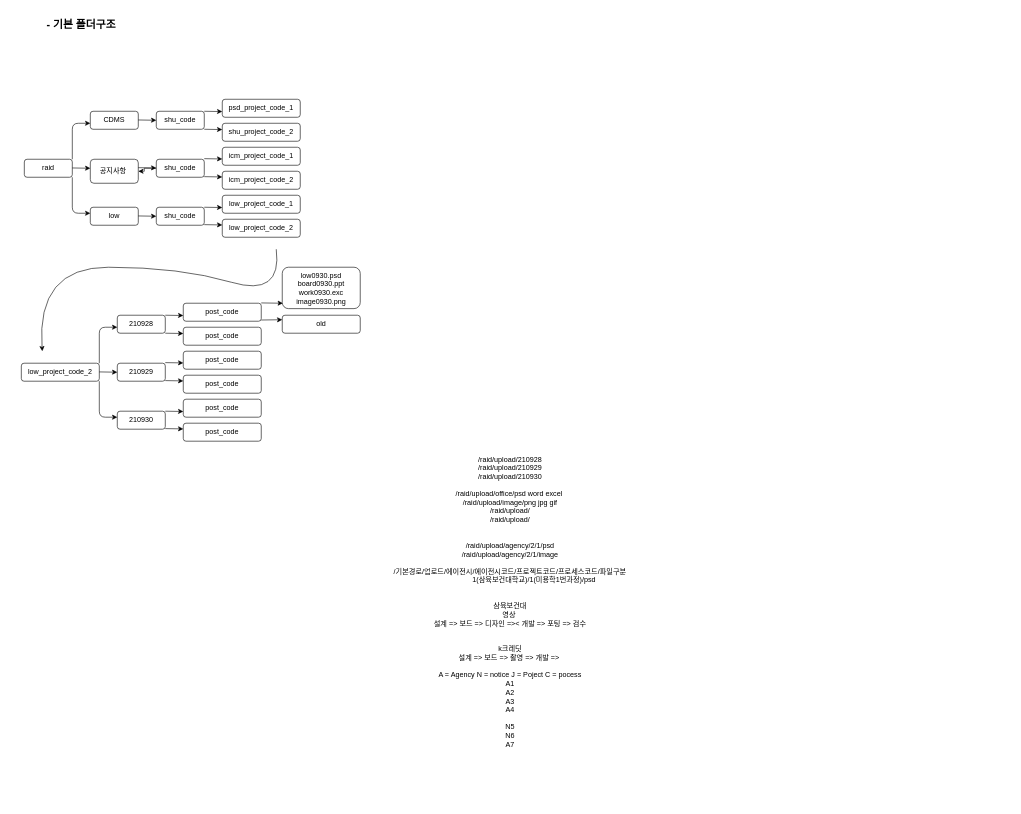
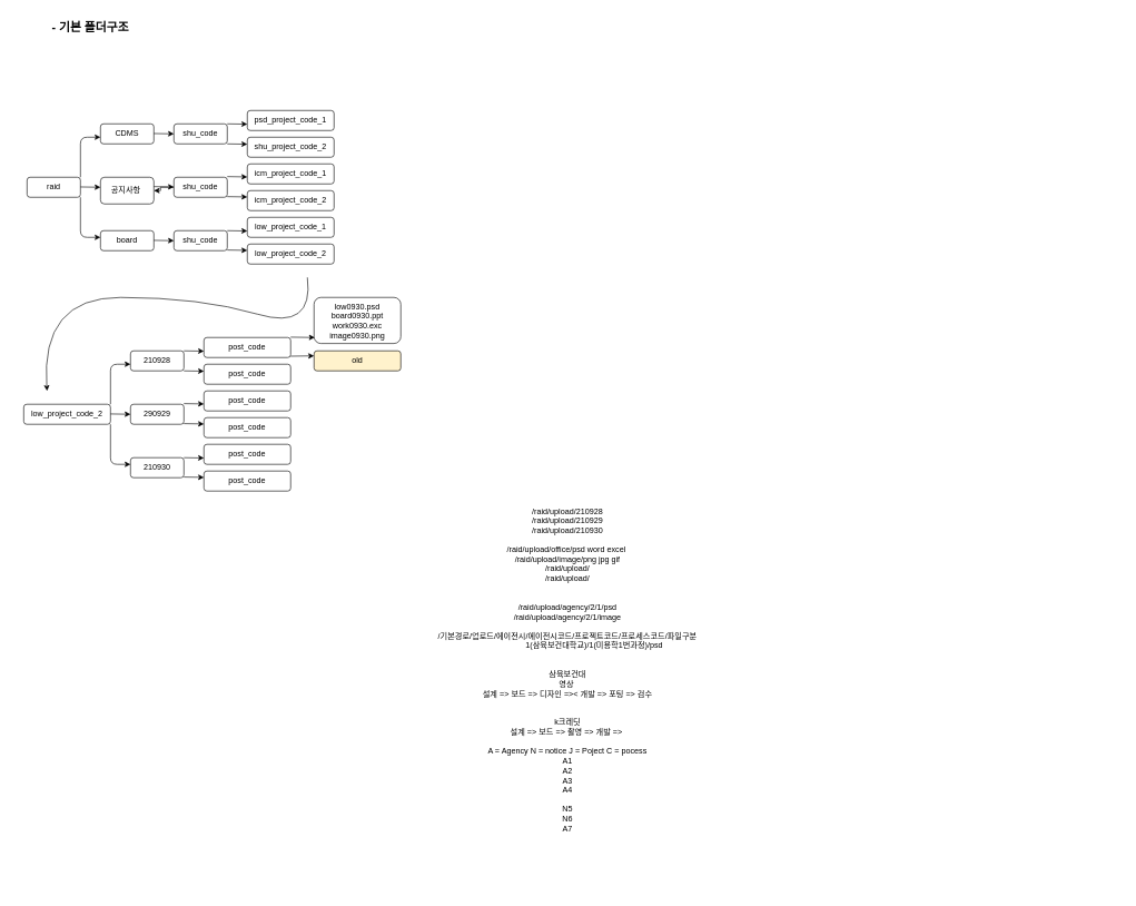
  <mxCell id="0" />
  <mxCell id="1" parent="0" />
  <mxCell id="2" value="&lt;font style=&quot;font-size: 18px&quot;&gt;- 기본 폴더구조&lt;/font&gt;" style="text;html=1;strokeColor=none;fillColor=none;align=center;verticalAlign=middle;whiteSpace=wrap;rounded=0;fontStyle=1" parent="1" vertex="1"><mxGeometry x="55" y="20" width="160" height="40" as="geometry" /></mxCell>
  <mxCell id="3" value="raid" style="rounded=1;whiteSpace=wrap;html=1;" parent="1" vertex="1"><mxGeometry x="40" y="265" width="80" height="30" as="geometry" /></mxCell>
  <mxCell id="4" value="" style="endArrow=classic;html=1;" parent="1" edge="1"><mxGeometry width="50" height="50" relative="1" as="geometry"><mxPoint x="120" y="279.5" as="sourcePoint" /><mxPoint x="150" y="280" as="targetPoint" /></mxGeometry></mxCell>
  <mxCell id="5" value="공지사항&amp;nbsp;" style="rounded=1;whiteSpace=wrap;html=1;" parent="1" vertex="1"><mxGeometry x="150" y="265" width="80" height="40" as="geometry" /></mxCell>
  <mxCell id="6" value="" style="endArrow=classic;html=1;" parent="1" edge="1"><mxGeometry width="50" height="50" relative="1" as="geometry"><mxPoint x="120" y="265" as="sourcePoint" /><mxPoint x="150" y="205" as="targetPoint" /><Array as="points"><mxPoint x="120" y="205" /></Array></mxGeometry></mxCell>
  <mxCell id="7" value="" style="endArrow=classic;html=1;" parent="1" edge="1"><mxGeometry width="50" height="50" relative="1" as="geometry"><mxPoint x="120" y="295" as="sourcePoint" /><mxPoint x="150" y="355" as="targetPoint" /><Array as="points"><mxPoint x="120" y="355" /></Array></mxGeometry></mxCell>
  <mxCell id="8" value="CDMS" style="rounded=1;whiteSpace=wrap;html=1;" parent="1" vertex="1"><mxGeometry x="150" y="185" width="80" height="30" as="geometry" /></mxCell>
- <mxCell id="9" value="low" style="rounded=1;whiteSpace=wrap;html=1;" parent="1" vertex="1"><mxGeometry x="150" y="345" width="80" height="30" as="geometry" /></mxCell>
+ <mxCell id="9" value="board" style="rounded=1;whiteSpace=wrap;html=1;" parent="1" vertex="1"><mxGeometry x="150" y="345" width="80" height="30" as="geometry" /></mxCell>
  <mxCell id="10" value="" style="endArrow=classic;html=1;" parent="1" edge="1"><mxGeometry width="50" height="50" relative="1" as="geometry"><mxPoint x="230" y="199.5" as="sourcePoint" /><mxPoint x="260" y="200" as="targetPoint" /></mxGeometry></mxCell>
  <mxCell id="11" value="shu_code" style="rounded=1;whiteSpace=wrap;html=1;" parent="1" vertex="1"><mxGeometry x="260" y="185" width="80" height="30" as="geometry" /></mxCell>
  <mxCell id="12" value="" style="endArrow=classic;html=1;" parent="1" edge="1"><mxGeometry width="50" height="50" relative="1" as="geometry"><mxPoint x="230" y="279" as="sourcePoint" /><mxPoint x="260" y="279.5" as="targetPoint" /></mxGeometry></mxCell>
  <mxCell id="13" value="" style="endArrow=classic;html=1;" parent="1" edge="1"><mxGeometry width="50" height="50" relative="1" as="geometry"><mxPoint x="230" y="359.5" as="sourcePoint" /><mxPoint x="260" y="360" as="targetPoint" /></mxGeometry></mxCell>
  <mxCell id="14" value="" style="endArrow=classic;html=1;" parent="1" edge="1"><mxGeometry width="50" height="50" relative="1" as="geometry"><mxPoint x="340" y="185" as="sourcePoint" /><mxPoint x="370" y="185.5" as="targetPoint" /></mxGeometry></mxCell>
  <mxCell id="15" value="" style="endArrow=classic;html=1;" parent="1" edge="1"><mxGeometry width="50" height="50" relative="1" as="geometry"><mxPoint x="340" y="215" as="sourcePoint" /><mxPoint x="370" y="215.5" as="targetPoint" /></mxGeometry></mxCell>
  <mxCell id="16" value="" style="endArrow=classic;html=1;" parent="1" edge="1"><mxGeometry width="50" height="50" relative="1" as="geometry"><mxPoint x="340" y="264" as="sourcePoint" /><mxPoint x="370" y="264.5" as="targetPoint" /></mxGeometry></mxCell>
  <mxCell id="17" value="" style="endArrow=classic;html=1;" parent="1" edge="1"><mxGeometry width="50" height="50" relative="1" as="geometry"><mxPoint x="340" y="294" as="sourcePoint" /><mxPoint x="370" y="294.5" as="targetPoint" /></mxGeometry></mxCell>
  <mxCell id="18" value="" style="endArrow=classic;html=1;" parent="1" edge="1"><mxGeometry width="50" height="50" relative="1" as="geometry"><mxPoint x="340" y="345" as="sourcePoint" /><mxPoint x="370" y="345.5" as="targetPoint" /></mxGeometry></mxCell>
  <mxCell id="19" value="" style="endArrow=classic;html=1;" parent="1" edge="1"><mxGeometry width="50" height="50" relative="1" as="geometry"><mxPoint x="340" y="374" as="sourcePoint" /><mxPoint x="370" y="374.5" as="targetPoint" /></mxGeometry></mxCell>
  <mxCell id="20" value="" style="edgeStyle=orthogonalEdgeStyle;rounded=0;orthogonalLoop=1;jettySize=auto;html=1;" parent="1" source="21" target="5" edge="1"><mxGeometry relative="1" as="geometry" /></mxCell>
  <mxCell id="21" value="shu_code" style="rounded=1;whiteSpace=wrap;html=1;" parent="1" vertex="1"><mxGeometry x="260" y="265" width="80" height="30" as="geometry" /></mxCell>
  <mxCell id="22" value="shu_code" style="rounded=1;whiteSpace=wrap;html=1;" parent="1" vertex="1"><mxGeometry x="260" y="345" width="80" height="30" as="geometry" /></mxCell>
  <mxCell id="23" value="psd_project_code_1" style="rounded=1;whiteSpace=wrap;html=1;" parent="1" vertex="1"><mxGeometry x="370" y="165" width="130" height="30" as="geometry" /></mxCell>
  <mxCell id="24" value="shu_project_code_2" style="rounded=1;whiteSpace=wrap;html=1;" parent="1" vertex="1"><mxGeometry x="370" y="205" width="130" height="30" as="geometry" /></mxCell>
  <mxCell id="25" value="icm_project_code_1" style="rounded=1;whiteSpace=wrap;html=1;" parent="1" vertex="1"><mxGeometry x="370" y="245" width="130" height="30" as="geometry" /></mxCell>
  <mxCell id="26" value="icm_project_code_2" style="rounded=1;whiteSpace=wrap;html=1;" parent="1" vertex="1"><mxGeometry x="370" y="285" width="130" height="30" as="geometry" /></mxCell>
  <mxCell id="27" value="low_project_code_1" style="rounded=1;whiteSpace=wrap;html=1;" parent="1" vertex="1"><mxGeometry x="370" y="325" width="130" height="30" as="geometry" /></mxCell>
  <mxCell id="28" value="low_project_code_2" style="rounded=1;whiteSpace=wrap;html=1;" parent="1" vertex="1"><mxGeometry x="370" y="365" width="130" height="30" as="geometry" /></mxCell>
  <mxCell id="29" value="low_project_code_2" style="rounded=1;whiteSpace=wrap;html=1;" parent="1" vertex="1"><mxGeometry x="35" y="605" width="130" height="30" as="geometry" /></mxCell>
  <mxCell id="30" value="" style="endArrow=classic;html=1;" parent="1" edge="1"><mxGeometry width="50" height="50" relative="1" as="geometry"><mxPoint x="165" y="619.5" as="sourcePoint" /><mxPoint x="195" y="620" as="targetPoint" /></mxGeometry></mxCell>
- <mxCell id="31" value="210929" style="rounded=1;whiteSpace=wrap;html=1;" parent="1" vertex="1"><mxGeometry x="195" y="605" width="80" height="30" as="geometry" /></mxCell>
+ <mxCell id="31" value="290929" style="rounded=1;whiteSpace=wrap;html=1;" parent="1" vertex="1"><mxGeometry x="195" y="605" width="80" height="30" as="geometry" /></mxCell>
  <mxCell id="32" value="" style="endArrow=classic;html=1;" parent="1" edge="1"><mxGeometry width="50" height="50" relative="1" as="geometry"><mxPoint x="165" y="605" as="sourcePoint" /><mxPoint x="195" y="545" as="targetPoint" /><Array as="points"><mxPoint x="165" y="545" /></Array></mxGeometry></mxCell>
  <mxCell id="33" value="" style="endArrow=classic;html=1;" parent="1" edge="1"><mxGeometry width="50" height="50" relative="1" as="geometry"><mxPoint x="165" y="635" as="sourcePoint" /><mxPoint x="195" y="695" as="targetPoint" /><Array as="points"><mxPoint x="165" y="695" /></Array></mxGeometry></mxCell>
  <mxCell id="34" value="210928" style="rounded=1;whiteSpace=wrap;html=1;" parent="1" vertex="1"><mxGeometry x="195" y="525" width="80" height="30" as="geometry" /></mxCell>
  <mxCell id="35" value="210930" style="rounded=1;whiteSpace=wrap;html=1;" parent="1" vertex="1"><mxGeometry x="195" y="685" width="80" height="30" as="geometry" /></mxCell>
  <mxCell id="36" value="" style="endArrow=classic;html=1;" parent="1" edge="1"><mxGeometry width="50" height="50" relative="1" as="geometry"><mxPoint x="275" y="525" as="sourcePoint" /><mxPoint x="305" y="525.5" as="targetPoint" /></mxGeometry></mxCell>
  <mxCell id="37" value="" style="endArrow=classic;html=1;" parent="1" edge="1"><mxGeometry width="50" height="50" relative="1" as="geometry"><mxPoint x="275" y="555" as="sourcePoint" /><mxPoint x="305" y="555.5" as="targetPoint" /></mxGeometry></mxCell>
  <mxCell id="38" value="" style="endArrow=classic;html=1;" parent="1" edge="1"><mxGeometry width="50" height="50" relative="1" as="geometry"><mxPoint x="275" y="604" as="sourcePoint" /><mxPoint x="305" y="604.5" as="targetPoint" /></mxGeometry></mxCell>
  <mxCell id="39" value="" style="endArrow=classic;html=1;" parent="1" edge="1"><mxGeometry width="50" height="50" relative="1" as="geometry"><mxPoint x="275" y="634" as="sourcePoint" /><mxPoint x="305" y="634.5" as="targetPoint" /></mxGeometry></mxCell>
  <mxCell id="40" value="" style="endArrow=classic;html=1;" parent="1" edge="1"><mxGeometry width="50" height="50" relative="1" as="geometry"><mxPoint x="275" y="685" as="sourcePoint" /><mxPoint x="305" y="685.5" as="targetPoint" /></mxGeometry></mxCell>
  <mxCell id="41" value="" style="endArrow=classic;html=1;" parent="1" edge="1"><mxGeometry width="50" height="50" relative="1" as="geometry"><mxPoint x="275" y="714" as="sourcePoint" /><mxPoint x="305" y="714.5" as="targetPoint" /></mxGeometry></mxCell>
  <mxCell id="42" value="post_code" style="rounded=1;whiteSpace=wrap;html=1;" parent="1" vertex="1"><mxGeometry x="305" y="505" width="130" height="30" as="geometry" /></mxCell>
  <mxCell id="43" value="post_code" style="rounded=1;whiteSpace=wrap;html=1;" parent="1" vertex="1"><mxGeometry x="305" y="545" width="130" height="30" as="geometry" /></mxCell>
  <mxCell id="44" value="post_code" style="rounded=1;whiteSpace=wrap;html=1;" parent="1" vertex="1"><mxGeometry x="305" y="585" width="130" height="30" as="geometry" /></mxCell>
  <mxCell id="45" value="post_code" style="rounded=1;whiteSpace=wrap;html=1;" parent="1" vertex="1"><mxGeometry x="305" y="625" width="130" height="30" as="geometry" /></mxCell>
  <mxCell id="46" value="post_code" style="rounded=1;whiteSpace=wrap;html=1;" parent="1" vertex="1"><mxGeometry x="305" y="665" width="130" height="30" as="geometry" /></mxCell>
  <mxCell id="47" value="post_code" style="rounded=1;whiteSpace=wrap;html=1;" parent="1" vertex="1"><mxGeometry x="305" y="705" width="130" height="30" as="geometry" /></mxCell>
  <mxCell id="48" value="" style="curved=1;endArrow=classic;html=1;" parent="1" edge="1"><mxGeometry width="50" height="50" relative="1" as="geometry"><mxPoint x="460" y="415" as="sourcePoint" /><mxPoint x="70" y="585" as="targetPoint" /><Array as="points"><mxPoint x="470" y="495" /><mxPoint x="300" y="445" /><mxPoint x="60" y="445" /></Array></mxGeometry></mxCell>
  <mxCell id="49" value="" style="endArrow=classic;html=1;entryX=0.008;entryY=0.87;entryDx=0;entryDy=0;entryPerimeter=0;" parent="1" target="51" edge="1"><mxGeometry width="50" height="50" relative="1" as="geometry"><mxPoint x="435" y="504.5" as="sourcePoint" /><mxPoint x="465" y="505" as="targetPoint" /></mxGeometry></mxCell>
  <mxCell id="50" value="" style="endArrow=classic;html=1;entryX=0;entryY=0.25;entryDx=0;entryDy=0;" parent="1" target="52" edge="1"><mxGeometry width="50" height="50" relative="1" as="geometry"><mxPoint x="435" y="533" as="sourcePoint" /><mxPoint x="460" y="540" as="targetPoint" /></mxGeometry></mxCell>
  <mxCell id="51" value="low0930.psd&lt;br&gt;board0930.ppt&lt;br&gt;work0930.exc&lt;br&gt;image0930.png" style="rounded=1;whiteSpace=wrap;html=1;" parent="1" vertex="1"><mxGeometry x="470" y="445" width="130" height="69" as="geometry" /></mxCell>
- <mxCell id="52" value="old" style="rounded=1;whiteSpace=wrap;html=1;" parent="1" vertex="1"><mxGeometry x="470" y="525" width="130" height="30" as="geometry" /></mxCell>
+ <mxCell id="52" value="old" style="rounded=1;whiteSpace=wrap;html=1;fillColor=#fff2cc;" parent="1" vertex="1"><mxGeometry x="470" y="525" width="130" height="30" as="geometry" /></mxCell>
  <mxCell id="53" value="&lt;div&gt;/raid/upload/210928&lt;/div&gt;&lt;div&gt;/raid/upload/210929&lt;/div&gt;&lt;div&gt;/raid/upload/210930&lt;/div&gt;&lt;div&gt;&lt;br&gt;&lt;/div&gt;&lt;div&gt;/raid/upload/office/psd word excel&amp;nbsp;&lt;/div&gt;&lt;div&gt;/raid/upload/image/png jpg gif&lt;/div&gt;&lt;div&gt;/raid/upload/&lt;/div&gt;&lt;div&gt;/raid/upload/&lt;/div&gt;&lt;div&gt;&lt;br&gt;&lt;/div&gt;&lt;div&gt;&lt;br&gt;&lt;/div&gt;&lt;div&gt;/raid/upload/agency/2/1/psd&lt;/div&gt;&lt;div&gt;/raid/upload/agency/2/1/image&lt;/div&gt;&lt;div&gt;&lt;br&gt;&lt;/div&gt;&lt;div&gt;/기본경로/업로드/에이전시/에이전시코드/프로젝트코드/프로세스코드/파일구분&lt;/div&gt;&lt;div&gt;&lt;span style=&quot;white-space: pre&quot;&gt;&#09;&#09;&#09;&lt;/span&gt;1(삼육보건대학교)/1(미용학1번과정)/psd&lt;/div&gt;&lt;div&gt;&lt;br&gt;&lt;/div&gt;&lt;div&gt;&lt;br&gt;&lt;/div&gt;&lt;div&gt;삼육보건대&lt;/div&gt;&lt;div&gt;영상&amp;nbsp;&lt;/div&gt;&lt;div&gt;설계 =&amp;gt; 보드 =&amp;gt; 디자인 =&amp;gt;&amp;lt; 개발 =&amp;gt; 포팅 =&amp;gt; 검수&lt;/div&gt;&lt;div&gt;&lt;br&gt;&lt;/div&gt;&lt;div&gt;&lt;br&gt;&lt;/div&gt;&lt;div&gt;k크레딧&lt;/div&gt;&lt;div&gt;설계 =&amp;gt; 보드 =&amp;gt; 촬영 =&amp;gt; 개발 =&amp;gt;&amp;nbsp;&lt;/div&gt;&lt;div&gt;&lt;br&gt;&lt;/div&gt;&lt;div&gt;A = Agency N = notice J = Poject C = pocess&lt;/div&gt;&lt;div&gt;A1&lt;/div&gt;&lt;div&gt;A2&lt;/div&gt;&lt;div&gt;A3&lt;/div&gt;&lt;div&gt;A4&lt;/div&gt;&lt;div&gt;&lt;br&gt;&lt;/div&gt;&lt;div&gt;N5&lt;/div&gt;&lt;div&gt;N6&lt;/div&gt;&lt;div&gt;A7&lt;/div&gt;&lt;div&gt;&lt;br&gt;&lt;/div&gt;" style="text;html=1;strokeColor=none;fillColor=none;align=center;verticalAlign=middle;whiteSpace=wrap;rounded=0;labelBackgroundColor=none;" parent="1" vertex="1"><mxGeometry x="20" y="685" width="1660" height="650" as="geometry" /></mxCell>
